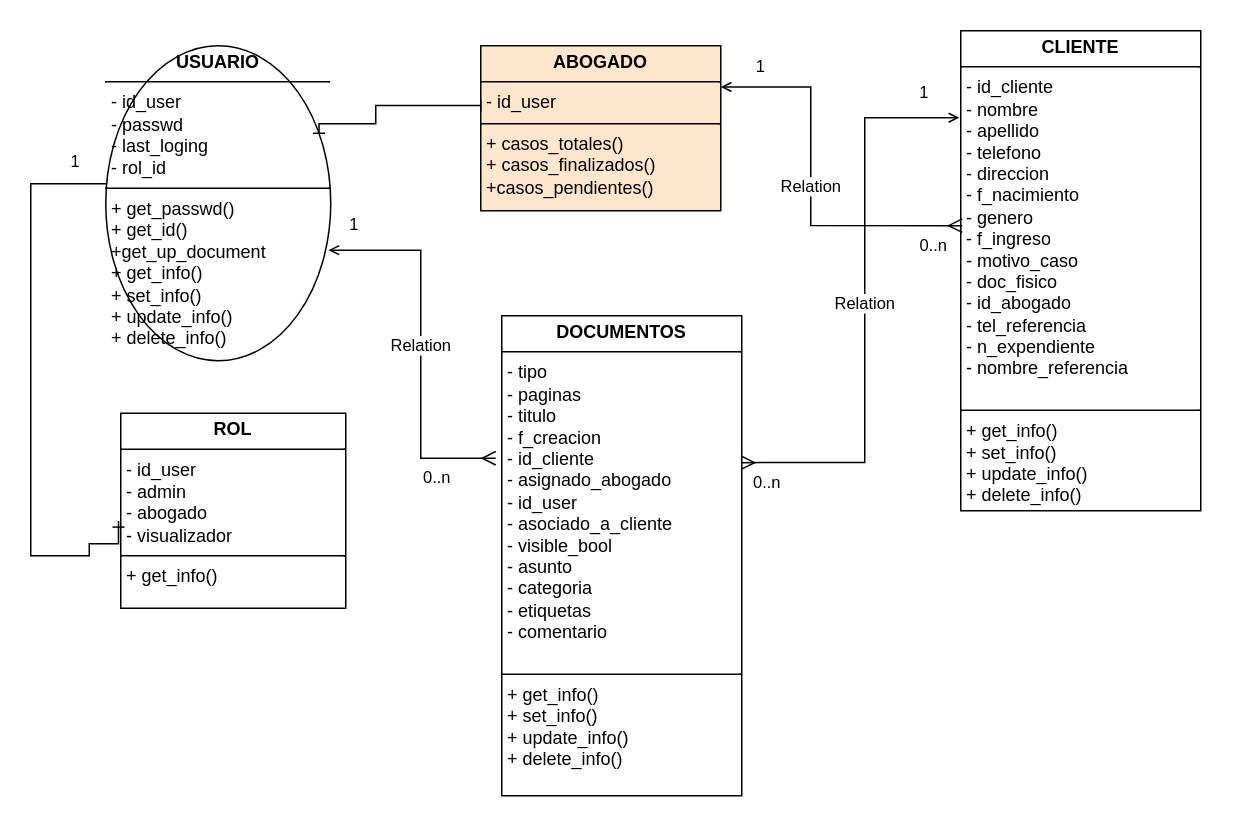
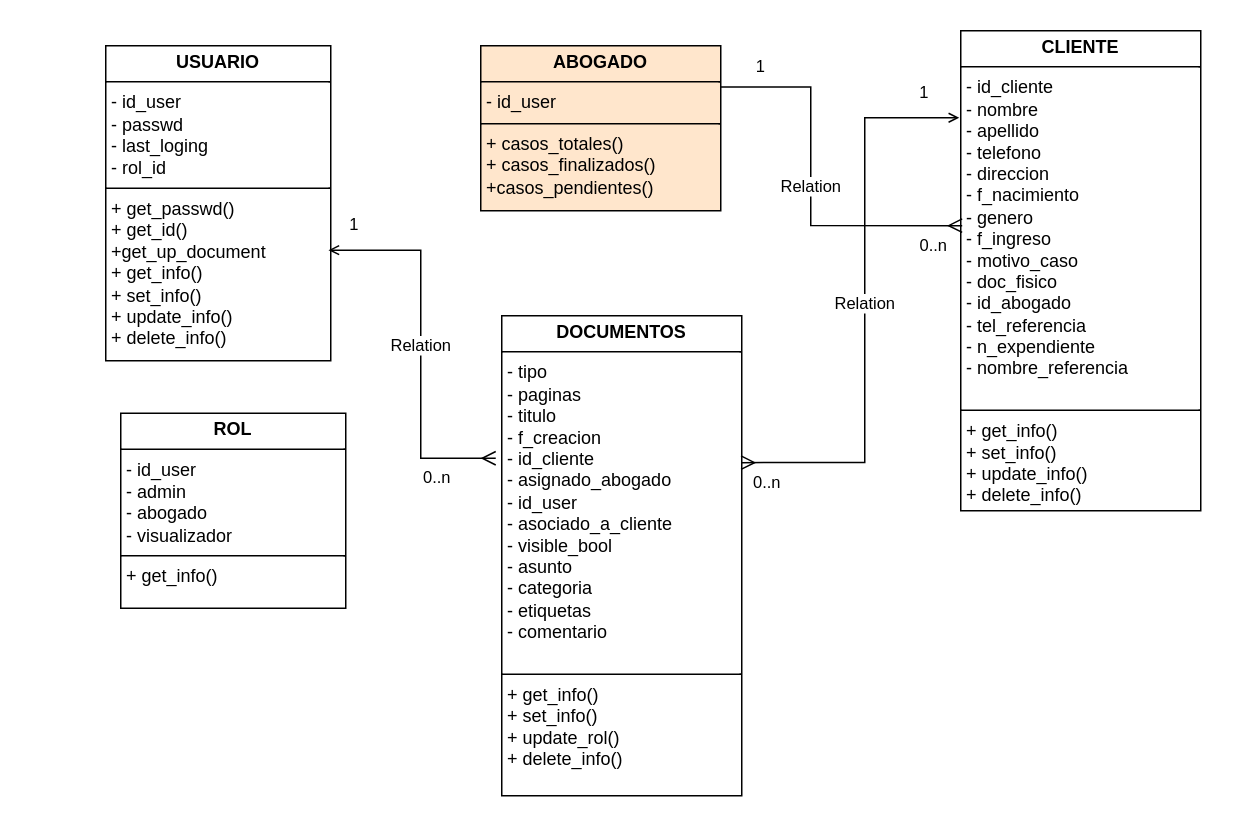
  <mxCell id="0" />
  <mxCell id="1" parent="0" />
- <mxCell id="2" value="&lt;p style=&quot;margin:0px;margin-top:4px;text-align:center;&quot;&gt;&lt;b&gt;USUARIO&lt;/b&gt;&lt;/p&gt;&lt;hr size=&quot;1&quot; style=&quot;border-style:solid;&quot;&gt;&lt;p style=&quot;margin:0px;margin-left:4px;&quot;&gt;- id_user&lt;/p&gt;&lt;p style=&quot;margin:0px;margin-left:4px;&quot;&gt;- passwd&lt;/p&gt;&lt;p style=&quot;margin:0px;margin-left:4px;&quot;&gt;- last_loging&lt;br&gt;- rol_id&lt;/p&gt;&lt;hr size=&quot;1&quot; style=&quot;border-style:solid;&quot;&gt;&lt;p style=&quot;margin:0px;margin-left:4px;&quot;&gt;+ get_passwd()&lt;/p&gt;&lt;p style=&quot;margin:0px;margin-left:4px;&quot;&gt;+ get_id()&lt;/p&gt;&lt;p style=&quot;margin:0px;margin-left:4px;&quot;&gt;+get_up_document&lt;/p&gt;&lt;p style=&quot;margin: 0px 0px 0px 4px;&quot;&gt;+ get_info()&lt;/p&gt;&lt;p style=&quot;margin: 0px 0px 0px 4px;&quot;&gt;+ set_info()&lt;br&gt;&lt;/p&gt;&lt;p style=&quot;margin: 0px 0px 0px 4px;&quot;&gt;+ update_info()&lt;/p&gt;&lt;p style=&quot;margin: 0px 0px 0px 4px;&quot;&gt;+ delete_info()&lt;/p&gt;&lt;p style=&quot;margin:0px;margin-left:4px;&quot;&gt;&lt;br&gt;&lt;/p&gt;" style="ellipse;verticalAlign=top;align=left;overflow=fill;html=1;whiteSpace=wrap;" parent="1" vertex="1"><mxGeometry x="70" y="30" width="150" height="210" as="geometry" /></mxCell>
+ <mxCell id="2" value="&lt;p style=&quot;margin:0px;margin-top:4px;text-align:center;&quot;&gt;&lt;b&gt;USUARIO&lt;/b&gt;&lt;/p&gt;&lt;hr size=&quot;1&quot; style=&quot;border-style:solid;&quot;&gt;&lt;p style=&quot;margin:0px;margin-left:4px;&quot;&gt;- id_user&lt;/p&gt;&lt;p style=&quot;margin:0px;margin-left:4px;&quot;&gt;- passwd&lt;/p&gt;&lt;p style=&quot;margin:0px;margin-left:4px;&quot;&gt;- last_loging&lt;br&gt;- rol_id&lt;/p&gt;&lt;hr size=&quot;1&quot; style=&quot;border-style:solid;&quot;&gt;&lt;p style=&quot;margin:0px;margin-left:4px;&quot;&gt;+ get_passwd()&lt;/p&gt;&lt;p style=&quot;margin:0px;margin-left:4px;&quot;&gt;+ get_id()&lt;/p&gt;&lt;p style=&quot;margin:0px;margin-left:4px;&quot;&gt;+get_up_document&lt;/p&gt;&lt;p style=&quot;margin: 0px 0px 0px 4px;&quot;&gt;+ get_info()&lt;/p&gt;&lt;p style=&quot;margin: 0px 0px 0px 4px;&quot;&gt;+ set_info()&lt;br&gt;&lt;/p&gt;&lt;p style=&quot;margin: 0px 0px 0px 4px;&quot;&gt;+ update_info()&lt;/p&gt;&lt;p style=&quot;margin: 0px 0px 0px 4px;&quot;&gt;+ delete_info()&lt;/p&gt;&lt;p style=&quot;margin:0px;margin-left:4px;&quot;&gt;&lt;br&gt;&lt;/p&gt;" style="verticalAlign=top;align=left;overflow=fill;html=1;whiteSpace=wrap;" parent="1" vertex="1"><mxGeometry x="70" y="30" width="150" height="210" as="geometry" /></mxCell>
  <mxCell id="3" value="&lt;p style=&quot;margin:0px;margin-top:4px;text-align:center;&quot;&gt;&lt;b&gt;ABOGADO&lt;/b&gt;&lt;/p&gt;&lt;hr size=&quot;1&quot; style=&quot;border-style:solid;&quot;&gt;&lt;p style=&quot;margin:0px;margin-left:4px;&quot;&gt;- id_user&lt;/p&gt;&lt;hr size=&quot;1&quot; style=&quot;border-style:solid;&quot;&gt;&lt;p style=&quot;margin:0px;margin-left:4px;&quot;&gt;+ casos_totales()&lt;/p&gt;&lt;p style=&quot;margin:0px;margin-left:4px;&quot;&gt;+ casos_finalizados()&lt;/p&gt;&lt;p style=&quot;margin:0px;margin-left:4px;&quot;&gt;+casos_pendientes()&lt;/p&gt;" style="verticalAlign=top;align=left;overflow=fill;html=1;whiteSpace=wrap;fillColor=#ffe6cc;" parent="1" vertex="1"><mxGeometry x="320" y="30" width="160" height="110" as="geometry" /></mxCell>
- <mxCell id="4" value="&lt;p style=&quot;margin:0px;margin-top:4px;text-align:center;&quot;&gt;&lt;b&gt;DOCUMENTOS&lt;/b&gt;&lt;/p&gt;&lt;hr size=&quot;1&quot; style=&quot;border-style:solid;&quot;&gt;&lt;p style=&quot;margin:0px;margin-left:4px;&quot;&gt;- tipo&lt;br&gt;- paginas&lt;br&gt;- titulo&lt;br&gt;- f_creacion&lt;/p&gt;&lt;p style=&quot;margin:0px;margin-left:4px;&quot;&gt;- id_cliente&lt;/p&gt;&lt;p style=&quot;margin:0px;margin-left:4px;&quot;&gt;- asignado_abogado&lt;/p&gt;&lt;p style=&quot;margin:0px;margin-left:4px;&quot;&gt;- id_user&lt;br&gt;- asociado_a_cliente&lt;br&gt;- visible_bool&lt;br&gt;- asunto&lt;br&gt;- categoria&lt;/p&gt;&lt;p style=&quot;margin:0px;margin-left:4px;&quot;&gt;- etiquetas&lt;br&gt;- comentario&lt;br&gt;&lt;br&gt;&lt;/p&gt;&lt;hr size=&quot;1&quot; style=&quot;border-style:solid;&quot;&gt;&lt;p style=&quot;margin: 0px 0px 0px 4px;&quot;&gt;+ get_info()&lt;/p&gt;&lt;p style=&quot;margin: 0px 0px 0px 4px;&quot;&gt;+ set_info()&lt;br&gt;&lt;/p&gt;&lt;p style=&quot;margin: 0px 0px 0px 4px;&quot;&gt;+ update_info()&lt;/p&gt;&lt;p style=&quot;margin: 0px 0px 0px 4px;&quot;&gt;+ delete_info()&lt;/p&gt;" style="verticalAlign=top;align=left;overflow=fill;html=1;whiteSpace=wrap;" parent="1" vertex="1"><mxGeometry x="334" y="210" width="160" height="320" as="geometry" /></mxCell>
+ <mxCell id="4" value="&lt;p style=&quot;margin:0px;margin-top:4px;text-align:center;&quot;&gt;&lt;b&gt;DOCUMENTOS&lt;/b&gt;&lt;/p&gt;&lt;hr size=&quot;1&quot; style=&quot;border-style:solid;&quot;&gt;&lt;p style=&quot;margin:0px;margin-left:4px;&quot;&gt;- tipo&lt;br&gt;- paginas&lt;br&gt;- titulo&lt;br&gt;- f_creacion&lt;/p&gt;&lt;p style=&quot;margin:0px;margin-left:4px;&quot;&gt;- id_cliente&lt;/p&gt;&lt;p style=&quot;margin:0px;margin-left:4px;&quot;&gt;- asignado_abogado&lt;/p&gt;&lt;p style=&quot;margin:0px;margin-left:4px;&quot;&gt;- id_user&lt;br&gt;- asociado_a_cliente&lt;br&gt;- visible_bool&lt;br&gt;- asunto&lt;br&gt;- categoria&lt;/p&gt;&lt;p style=&quot;margin:0px;margin-left:4px;&quot;&gt;- etiquetas&lt;br&gt;- comentario&lt;br&gt;&lt;br&gt;&lt;/p&gt;&lt;hr size=&quot;1&quot; style=&quot;border-style:solid;&quot;&gt;&lt;p style=&quot;margin: 0px 0px 0px 4px;&quot;&gt;+ get_info()&lt;/p&gt;&lt;p style=&quot;margin: 0px 0px 0px 4px;&quot;&gt;+ set_info()&lt;br&gt;&lt;/p&gt;&lt;p style=&quot;margin: 0px 0px 0px 4px;&quot;&gt;+ update_rol()&lt;/p&gt;&lt;p style=&quot;margin: 0px 0px 0px 4px;&quot;&gt;+ delete_info()&lt;/p&gt;" style="verticalAlign=top;align=left;overflow=fill;html=1;whiteSpace=wrap;" parent="1" vertex="1"><mxGeometry x="334" y="210" width="160" height="320" as="geometry" /></mxCell>
  <mxCell id="5" value="&lt;p style=&quot;margin:0px;margin-top:4px;text-align:center;&quot;&gt;&lt;b&gt;CLIENTE&lt;/b&gt;&lt;/p&gt;&lt;hr size=&quot;1&quot; style=&quot;border-style:solid;&quot;&gt;&lt;p style=&quot;margin:0px;margin-left:4px;&quot;&gt;- id_cliente&lt;/p&gt;&lt;p style=&quot;margin:0px;margin-left:4px;&quot;&gt;- nombre&lt;/p&gt;&lt;p style=&quot;margin:0px;margin-left:4px;&quot;&gt;- apellido&lt;/p&gt;&lt;p style=&quot;margin:0px;margin-left:4px;&quot;&gt;- telefono&lt;br&gt;- direccion&lt;/p&gt;&lt;p style=&quot;margin:0px;margin-left:4px;&quot;&gt;- f_nacimiento&lt;/p&gt;&lt;p style=&quot;margin:0px;margin-left:4px;&quot;&gt;- genero&lt;/p&gt;&lt;p style=&quot;margin:0px;margin-left:4px;&quot;&gt;- f_ingreso&lt;br&gt;- motivo_caso&lt;br&gt;- doc_fisico&lt;/p&gt;&lt;p style=&quot;margin:0px;margin-left:4px;&quot;&gt;- id_abogado&lt;br&gt;- tel_referencia&lt;/p&gt;&lt;p style=&quot;margin:0px;margin-left:4px;&quot;&gt;- n_expendiente&lt;br&gt;- nombre_referencia&lt;/p&gt;&lt;p style=&quot;margin:0px;margin-left:4px;&quot;&gt;&lt;br&gt;&lt;/p&gt;&lt;hr size=&quot;1&quot; style=&quot;border-style:solid;&quot;&gt;&lt;p style=&quot;margin:0px;margin-left:4px;&quot;&gt;+ get_info()&lt;/p&gt;&lt;p style=&quot;margin:0px;margin-left:4px;&quot;&gt;+ set_info()&lt;/p&gt;&lt;p style=&quot;margin:0px;margin-left:4px;&quot;&gt;+ update_info()&lt;/p&gt;&lt;p style=&quot;margin:0px;margin-left:4px;&quot;&gt;+ delete_info()&lt;/p&gt;" style="verticalAlign=top;align=left;overflow=fill;html=1;whiteSpace=wrap;" parent="1" vertex="1"><mxGeometry x="640" y="20" width="160" height="320" as="geometry" /></mxCell>
- <mxCell id="6" value="" style="endArrow=baseDash;endFill=0;html=1;edgeStyle=orthogonalEdgeStyle;align=left;verticalAlign=top;rounded=0;exitX=0;exitY=0.362;exitDx=0;exitDy=0;exitPerimeter=0;startArrow=baseDash;startFill=0;entryX=1;entryY=0.25;entryDx=0;entryDy=0;" parent="1" source="3" target="2" edge="1"><mxGeometry x="-1" relative="1" as="geometry"><mxPoint x="290" y="180" as="sourcePoint" /><mxPoint x="230" y="80" as="targetPoint" /><Array as="points"><mxPoint x="250" y="70" /><mxPoint x="250" y="82" /></Array></mxGeometry></mxCell>
  <mxCell id="7" value="&lt;p style=&quot;margin:0px;margin-top:4px;text-align:center;&quot;&gt;&lt;b&gt;ROL&lt;/b&gt;&lt;/p&gt;&lt;hr size=&quot;1&quot; style=&quot;border-style:solid;&quot;&gt;&lt;p style=&quot;margin:0px;margin-left:4px;&quot;&gt;- id_user&lt;/p&gt;&lt;p style=&quot;margin:0px;margin-left:4px;&quot;&gt;- admin&lt;/p&gt;&lt;p style=&quot;margin:0px;margin-left:4px;&quot;&gt;- abogado&lt;/p&gt;&lt;p style=&quot;margin:0px;margin-left:4px;&quot;&gt;- visualizador&lt;/p&gt;&lt;hr size=&quot;1&quot; style=&quot;border-style:solid;&quot;&gt;&lt;p style=&quot;margin:0px;margin-left:4px;&quot;&gt;+ get_info()&lt;/p&gt;" style="verticalAlign=top;align=left;overflow=fill;html=1;whiteSpace=wrap;" parent="1" vertex="1"><mxGeometry x="80" y="275" width="150" height="130" as="geometry" /></mxCell>
- <mxCell id="8" value="" style="endArrow=ERone;endFill=0;html=1;edgeStyle=orthogonalEdgeStyle;align=left;verticalAlign=top;rounded=0;entryX=-0.01;entryY=0.553;entryDx=0;entryDy=0;entryPerimeter=0;" parent="1" source="2" target="7" edge="1"><mxGeometry x="-0.291" y="30" relative="1" as="geometry"><mxPoint x="50" y="100" as="sourcePoint" /><mxPoint x="40" y="270" as="targetPoint" /><Array as="points"><mxPoint x="20" y="122" /><mxPoint x="20" y="370" /><mxPoint x="59" y="370" /><mxPoint x="59" y="362" /></Array><mxPoint as="offset" /></mxGeometry></mxCell>
- <mxCell id="9" value="1" style="edgeLabel;resizable=0;html=1;align=left;verticalAlign=bottom;" parent="8" connectable="0" vertex="1"><mxGeometry x="-1" relative="1" as="geometry"><mxPoint x="-26" y="-7" as="offset" /></mxGeometry></mxCell>
  <mxCell id="10" value="Relation" style="endArrow=open;html=1;endSize=5;startArrow=ERmany;startSize=7;startFill=0;edgeStyle=orthogonalEdgeStyle;rounded=0;strokeWidth=1;entryX=0.99;entryY=0.649;entryDx=0;entryDy=0;entryPerimeter=0;" edge="1" parent="1" target="2"><mxGeometry relative="1" as="geometry"><mxPoint x="330" y="305" as="sourcePoint" /><mxPoint x="230" y="120" as="targetPoint" /><Array as="points"><mxPoint x="280" y="305" /><mxPoint x="280" y="166" /></Array></mxGeometry></mxCell>
  <mxCell id="11" value="0..n" style="edgeLabel;resizable=0;html=1;align=left;verticalAlign=top;" connectable="0" vertex="1" parent="10"><mxGeometry x="-1" relative="1" as="geometry"><mxPoint x="-50" as="offset" /></mxGeometry></mxCell>
  <mxCell id="12" value="1" style="edgeLabel;resizable=0;html=1;align=right;verticalAlign=top;" connectable="0" vertex="1" parent="10"><mxGeometry x="1" relative="1" as="geometry"><mxPoint x="20" y="-30" as="offset" /></mxGeometry></mxCell>
  <mxCell id="13" value="Relation" style="endArrow=open;html=1;endSize=5;startArrow=ERmany;startSize=7;startFill=0;edgeStyle=orthogonalEdgeStyle;rounded=0;strokeWidth=1;exitX=0.997;exitY=0.306;exitDx=0;exitDy=0;exitPerimeter=0;" edge="1" parent="1" source="4"><mxGeometry relative="1" as="geometry"><mxPoint x="500" y="293" as="sourcePoint" /><mxPoint x="639" y="78" as="targetPoint" /><Array as="points"><mxPoint x="576" y="308" /><mxPoint x="576" y="78" /><mxPoint x="639" y="78" /></Array></mxGeometry></mxCell>
  <mxCell id="14" value="0..n" style="edgeLabel;resizable=0;html=1;align=left;verticalAlign=top;" connectable="0" vertex="1" parent="13"><mxGeometry x="-1" relative="1" as="geometry"><mxPoint x="6" as="offset" /></mxGeometry></mxCell>
  <mxCell id="15" value="1" style="edgeLabel;resizable=0;html=1;align=right;verticalAlign=top;" connectable="0" vertex="1" parent="13"><mxGeometry x="1" relative="1" as="geometry"><mxPoint x="-20" y="-30" as="offset" /></mxGeometry></mxCell>
- <mxCell id="16" value="Relation" style="endArrow=open;html=1;endSize=5;startArrow=ERmany;startSize=7;startFill=0;edgeStyle=orthogonalEdgeStyle;rounded=0;strokeWidth=1;entryX=1;entryY=0.25;entryDx=0;entryDy=0;exitX=0.006;exitY=0.406;exitDx=0;exitDy=0;exitPerimeter=0;" edge="1" parent="1" source="5" target="3"><mxGeometry relative="1" as="geometry"><mxPoint x="630" y="150" as="sourcePoint" /><mxPoint x="640" y="90" as="targetPoint" /><Array as="points"><mxPoint x="540" y="150" /><mxPoint x="540" y="58" /></Array></mxGeometry></mxCell>
+ <mxCell id="16" value="Relation" style="endArrow=none;html=1;endSize=5;startArrow=ERmany;startSize=7;startFill=0;edgeStyle=orthogonalEdgeStyle;rounded=0;strokeWidth=1;entryX=1;entryY=0.25;entryDx=0;entryDy=0;exitX=0.006;exitY=0.406;exitDx=0;exitDy=0;exitPerimeter=0;" edge="1" parent="1" source="5" target="3"><mxGeometry relative="1" as="geometry"><mxPoint x="630" y="150" as="sourcePoint" /><mxPoint x="640" y="90" as="targetPoint" /><Array as="points"><mxPoint x="540" y="150" /><mxPoint x="540" y="58" /></Array></mxGeometry></mxCell>
  <mxCell id="17" value="0..n" style="edgeLabel;resizable=0;html=1;align=left;verticalAlign=top;" connectable="0" vertex="1" parent="16"><mxGeometry x="-1" relative="1" as="geometry"><mxPoint x="-30" as="offset" /></mxGeometry></mxCell>
  <mxCell id="18" value="1" style="edgeLabel;resizable=0;html=1;align=right;verticalAlign=top;" connectable="0" vertex="1" parent="16"><mxGeometry x="1" relative="1" as="geometry"><mxPoint x="30" y="-27" as="offset" /></mxGeometry></mxCell>
